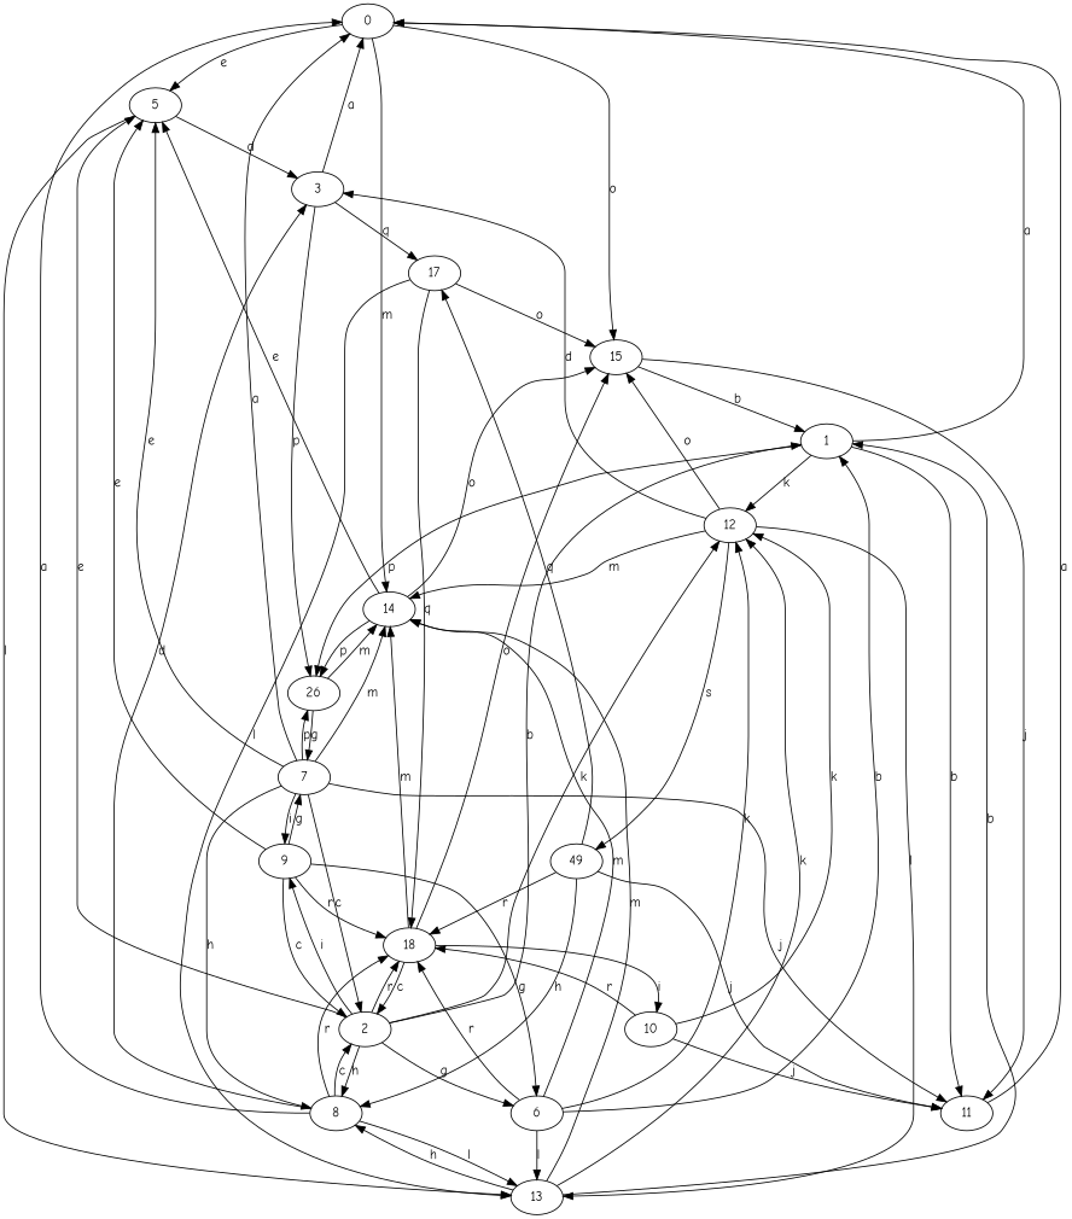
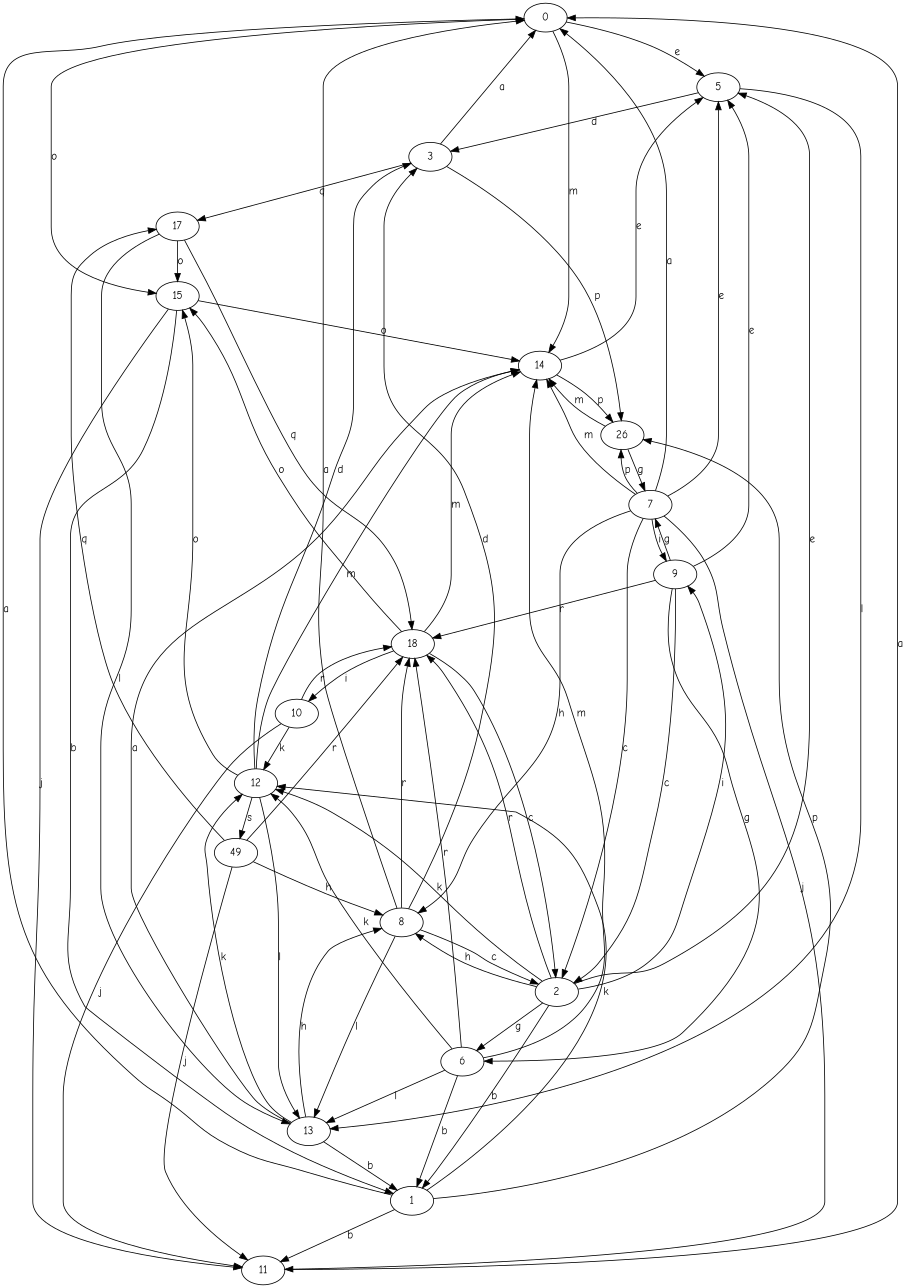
  strict digraph {
    fontname="Comic Neue"
    node [fontname="Comic Neue"]
    edge [fontname="Comic Neue"]
    0
    5
    14
    15
    3
    13
    n7 [label=26]
    1
    11
    12
    n11 [label=49]
    7
    2
    6
    8
    9
    18
    10
    17
    0 -> 5 [label=e]
    0 -> 14 [label=m]
    0 -> 15 [label=o]
    5 -> 3 [label=d]
    5 -> 13 [label=l]
    14 -> 5 [label=e]
-   14 -> 15 [label=o]
+   15 -> 14 [label=o]
    14 -> n7 [label=p]
    15 -> 1 [label=b]
    15 -> 11 [label=j]
    3 -> 0 [label=a]
    3 -> n7 [label=p]
    3 -> 17 [label=q]
-   13 -> 14 [label=m]
+   13 -> 14 [label=a]
    13 -> 1 [label=b]
    13 -> 12 [label=k]
    13 -> 8 [label=h]
    n7 -> 14 [label=m]
    n7 -> 7 [label=g]
    1 -> 0 [label=a]
    1 -> n7 [label=p]
    1 -> 11 [label=b]
    1 -> 12 [label=k]
    11 -> 0 [label=a]
    12 -> 14 [label=m]
    12 -> 15 [label=o]
    12 -> 3 [label=d]
    12 -> 13 [label=l]
    12 -> n11 [label=s]
    n11 -> 11 [label=j]
    n11 -> 8 [label=h]
    n11 -> 18 [label=r]
    n11 -> 17 [label=q]
    7 -> 0 [label=a]
    7 -> 5 [label=e]
    7 -> 14 [label=m]
    7 -> n7 [label=p]
    7 -> 11 [label=j]
    7 -> 2 [label=c]
    7 -> 8 [label=h]
    7 -> 9 [label=i]
    2 -> 5 [label=e]
    2 -> 1 [label=b]
    2 -> 12 [label=k]
    2 -> 6 [label=g]
    2 -> 8 [label=h]
    2 -> 9 [label=i]
    2 -> 18 [label=r]
    6 -> 14 [label=m]
    6 -> 13 [label=l]
    6 -> 1 [label=b]
    6 -> 12 [label=k]
    6 -> 18 [label=r]
    8 -> 0 [label=a]
    8 -> 3 [label=d]
    8 -> 13 [label=l]
    8 -> 2 [label=c]
    8 -> 18 [label=r]
    9 -> 5 [label=e]
    9 -> 7 [label=g]
    9 -> 2 [label=c]
    9 -> 6 [label=g]
    9 -> 18 [label=r]
    18 -> 14 [label=m]
    18 -> 15 [label=o]
    18 -> 2 [label=c]
    18 -> 10 [label=i]
    10 -> 11 [label=j]
    10 -> 12 [label=k]
    10 -> 18 [label=r]
    17 -> 15 [label=o]
    17 -> 13 [label=l]
    17 -> 18 [label=q]
  }
